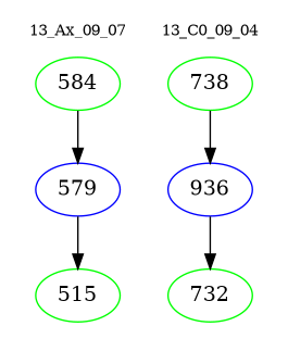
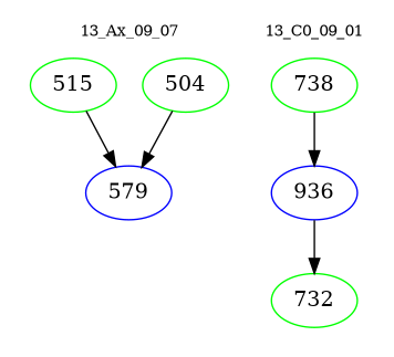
  digraph {
    node [color=green]
    edge [color=black]
-   n1 [label=584]
+   n1 [label=504]
    n2 [color=blue label=579]
    n3 [label=515]
    n4 [label=738]
    n5 [color=blue label=936]
    n6 [label=732]
    subgraph cluster_1 {
      color=white
      fontsize=10
      label="13_Ax_09_07"
      n1
      n2
      n3
    }
    subgraph cluster_2 {
      color=white
      fontsize=10
-     label="13_C0_09_04"
+     label="13_C0_09_01"
      n4
      n5
      n6
    }
    n1 -> n2
-   n2 -> n3
+   n3 -> n2
    n4 -> n5
    n5 -> n6
  }
